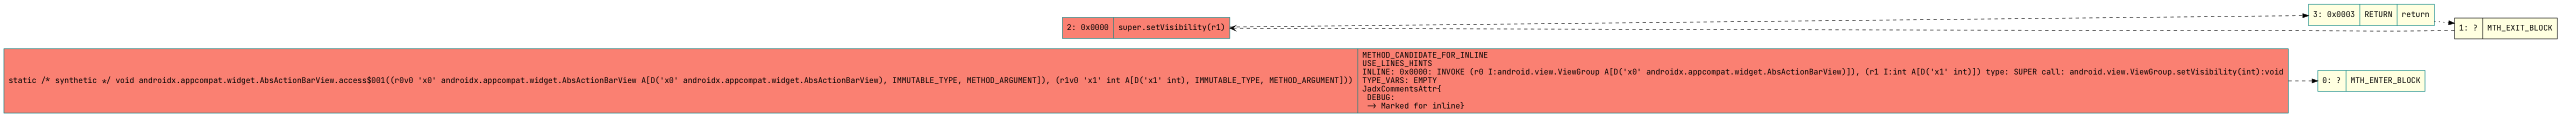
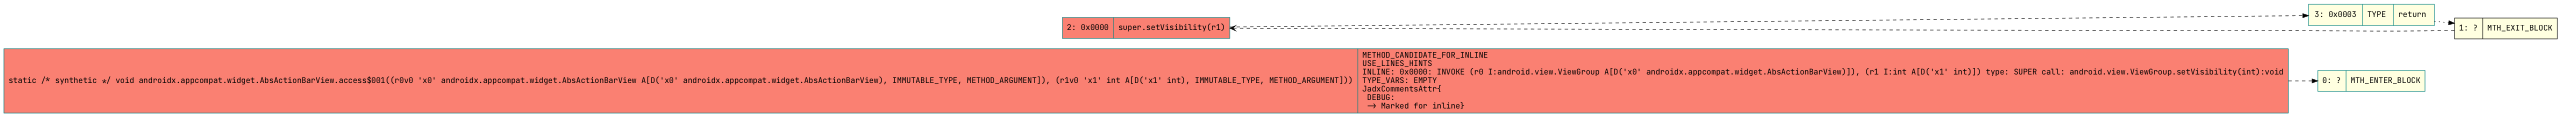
  digraph {
    fontname="JetBrains Mono"
    rankdir=LR
    node [color=teal fillcolor=lightyellow fontname="JetBrains Mono" shape=record style=filled]
    edge [arrowhead=normal fontname="JetBrains Mono" style=dashed]
    n1 [label="{0\:\ ?|MTH_ENTER_BLOCK\l}"]
    n2 [fillcolor=salmon label="{2\:\ 0x0000|super.setVisibility(r1)\l}"]
-   n3 [label="{3\:\ 0x0003|RETURN\l|return\l}"]
+   n3 [label="{3\:\ 0x0003|TYPE\l|return\l}"]
    n4 [color=black label="{1\:\ ?|MTH_EXIT_BLOCK\l}"]
    n5 [fillcolor=salmon label="{static \/* synthetic *\/ void androidx.appcompat.widget.AbsActionBarView.access$001((r0v0 'x0' androidx.appcompat.widget.AbsActionBarView A[D('x0' androidx.appcompat.widget.AbsActionBarView), IMMUTABLE_TYPE, METHOD_ARGUMENT]), (r1v0 'x1' int A[D('x1' int), IMMUTABLE_TYPE, METHOD_ARGUMENT]))  | METHOD_CANDIDATE_FOR_INLINE\lUSE_LINES_HINTS\lINLINE: 0x0000: INVOKE  (r0 I:android.view.ViewGroup A[D('x0' androidx.appcompat.widget.AbsActionBarView)]), (r1 I:int A[D('x1' int)]) type: SUPER call: android.view.ViewGroup.setVisibility(int):void\lTYPE_VARS: EMPTY\lJadxCommentsAttr\{\l DEBUG: \l \-\> Marked for inline\}\l}"]
    n2 -> n3
    n3 -> n4 [style=dotted]
    n4 -> n2 [arrowhead=vee]
    n5 -> n1
  }
